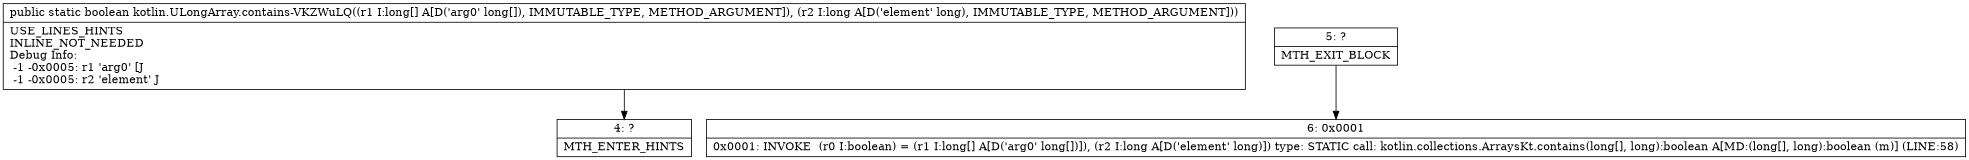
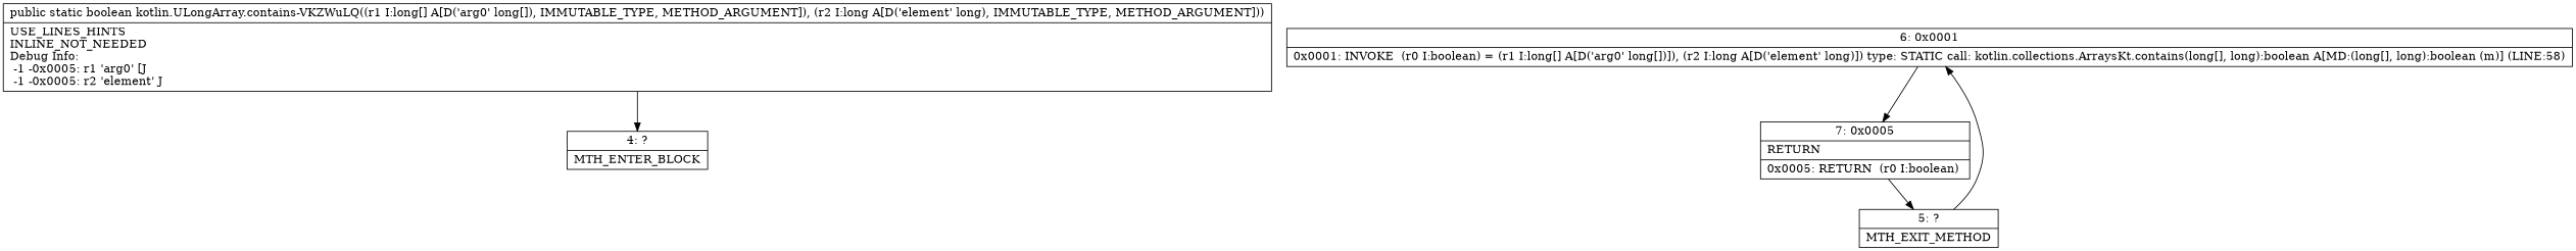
  digraph {
    node [shape=record]
-   n1 [label="{4\:\ ?|MTH_ENTER_HINTS\l}"]
+   n1 [label="{4\:\ ?|MTH_ENTER_BLOCK\l}"]
    n2 [label="{6\:\ 0x0001|0x0001: INVOKE  (r0 I:boolean) = (r1 I:long[] A[D('arg0' long[])]), (r2 I:long A[D('element' long)]) type: STATIC call: kotlin.collections.ArraysKt.contains(long[], long):boolean A[MD:(long[], long):boolean (m)] (LINE:58)\l}"]
-   n4 [label="{5\:\ ?|MTH_EXIT_BLOCK\l}"]
+   n3 [label="{7\:\ 0x0005|RETURN\l|0x0005: RETURN  (r0 I:boolean) \l}"]
+   n4 [label="{5\:\ ?|MTH_EXIT_METHOD\l}"]
    n5 [label="{public static boolean kotlin.ULongArray.contains\-VKZWuLQ((r1 I:long[] A[D('arg0' long[]), IMMUTABLE_TYPE, METHOD_ARGUMENT]), (r2 I:long A[D('element' long), IMMUTABLE_TYPE, METHOD_ARGUMENT]))  | USE_LINES_HINTS\lINLINE_NOT_NEEDED\lDebug Info:\l  \-1 \-0x0005: r1 'arg0' [J\l  \-1 \-0x0005: r2 'element' J\l}"]
+   n2 -> n3
+   n3 -> n4
    n4 -> n2
    n5 -> n1
  }
